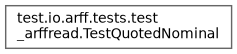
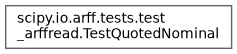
  digraph {
    rankdir=LR
-   n1 [color=grey40 fillcolor=white fontname=Helvetica fontsize=10 height=0.2 label="test.io.arff.tests.test\l_arffread.TestQuotedNominal" shape=box style=filled width=0.4]
+   n1 [color=grey40 fillcolor=white fontname=Helvetica fontsize=10 height=0.2 label="scipy.io.arff.tests.test\l_arffread.TestQuotedNominal" shape=box style=filled width=0.4]
  }
